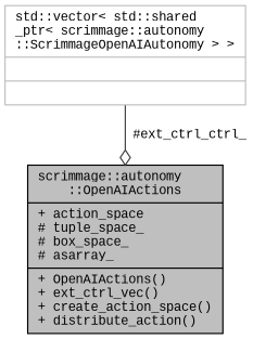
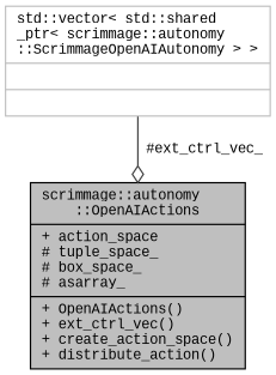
  digraph {
    fontname="Liberation Mono"
    node [fontname="Liberation Mono" fontsize=10 shape=record style=filled]
    n1 [color=black fillcolor=grey75 fontcolor=black height=0.2 label="{scrimmage::autonomy\l::OpenAIActions\n|+ action_space\l# tuple_space_\l# box_space_\l# asarray_\l|+ OpenAIActions()\l+ ext_ctrl_vec()\l+ create_action_space()\l+ distribute_action()\l}" width=0.4]
    n2 [color=grey75 fillcolor=white height=0.2 label="{std::vector\< std::shared\l_ptr\< scrimmage::autonomy\l::ScrimmageOpenAIAutonomy \> \>\n||}" width=0.4]
-   n2 -> n1 [arrowhead=odiamond color=grey25 fontname="Liberation Mono" fontsize=10 label=" #ext_ctrl_ctrl_" labelfontname=Helvetica labelfontsize=10 style=solid]
+   n2 -> n1 [arrowhead=odiamond color=grey25 fontname="Liberation Mono" fontsize=10 label=" #ext_ctrl_vec_" labelfontname=Helvetica labelfontsize=10 style=solid]
  }
